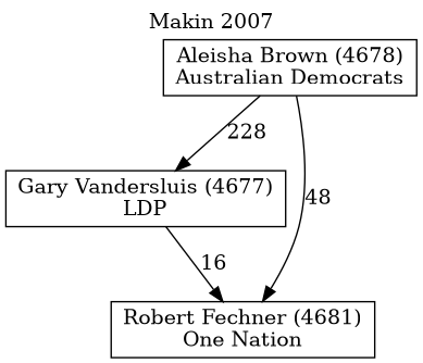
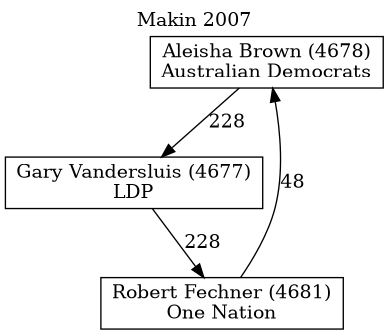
  digraph {
    label="Makin 2007"
    labelloc=t
    mclimit=10
    node [shape=box]
    n1 [label="Aleisha Brown (4678)\nAustralian Democrats"]
    n2 [label="Gary Vandersluis (4677)\nLDP"]
    n3 [label="Robert Fechner (4681)\nOne Nation"]
    n1 -> n2 [label=228]
-   n2 -> n3 [label=16]
-   n1 -> n3 [label=48]
+   n2 -> n3 [label=228]
+   n3 -> n1 [label=48]
  }
